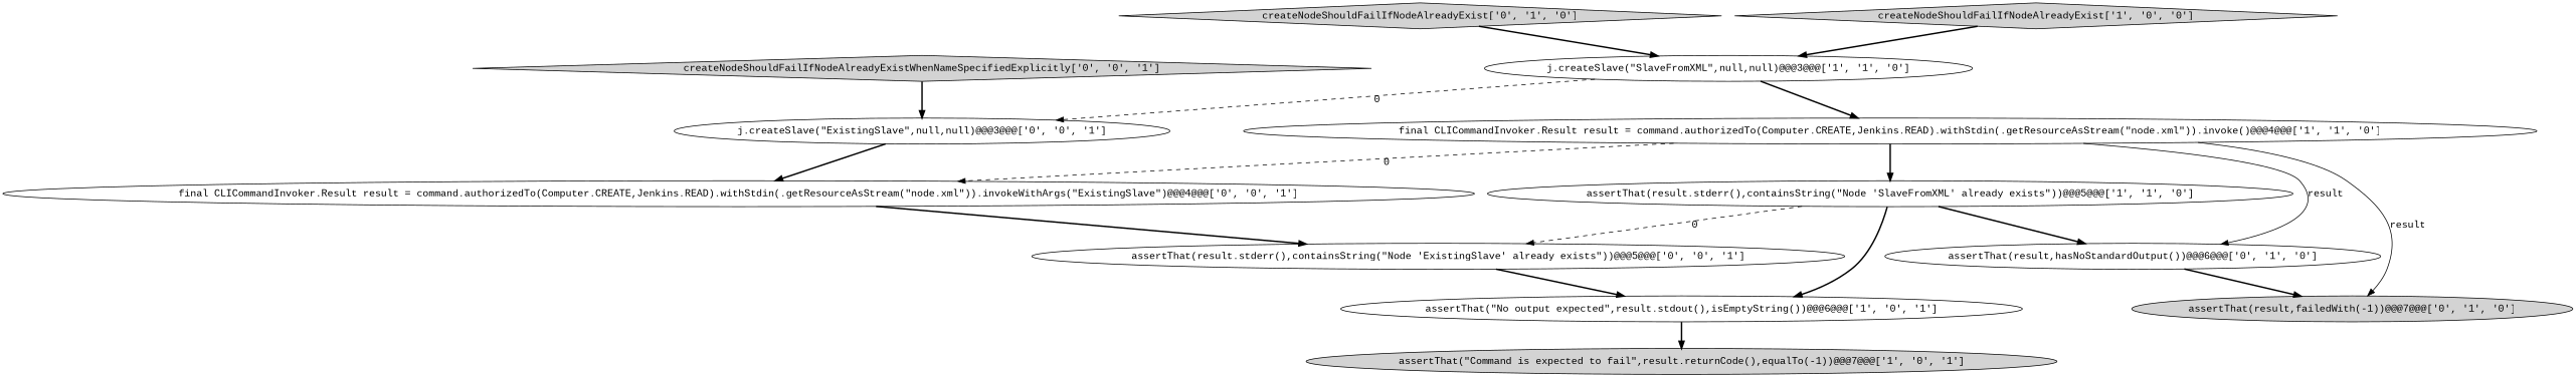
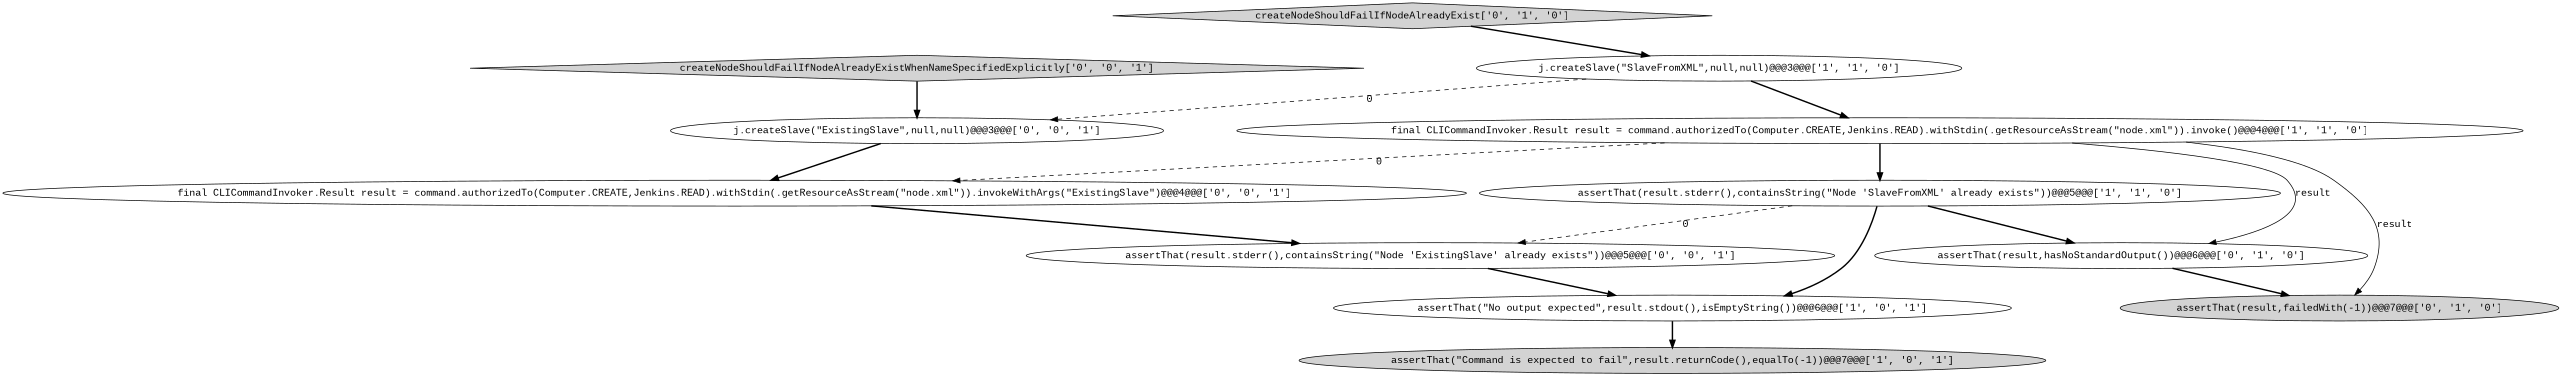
  digraph {
    fontname="Liberation Mono"
    node [fillcolor=white shape=ellipse style=filled fontname="Liberation Mono"]
    edge [style=bold fontname="Liberation Mono"]
    n1 [label="assertThat(result.stderr(),containsString(\"Node 'ExistingSlave' already exists\"))@@@5@@@['0', '0', '1']"]
    n2 [label="assertThat(\"No output expected\",result.stdout(),isEmptyString())@@@6@@@['1', '0', '1']"]
    n3 [label="j.createSlave(\"ExistingSlave\",null,null)@@@3@@@['0', '0', '1']"]
    n4 [label="final CLICommandInvoker.Result result = command.authorizedTo(Computer.CREATE,Jenkins.READ).withStdin(.getResourceAsStream(\"node.xml\")).invokeWithArgs(\"ExistingSlave\")@@@4@@@['0', '0', '1']"]
    n5 [fillcolor=lightgray label="createNodeShouldFailIfNodeAlreadyExist['0', '1', '0']" shape=diamond]
    n6 [label="j.createSlave(\"SlaveFromXML\",null,null)@@@3@@@['1', '1', '0']"]
    n7 [label="assertThat(result,hasNoStandardOutput())@@@6@@@['0', '1', '0']"]
    n8 [fillcolor=lightgray label="assertThat(result,failedWith(-1))@@@7@@@['0', '1', '0']"]
    n9 [label="assertThat(result.stderr(),containsString(\"Node 'SlaveFromXML' already exists\"))@@@5@@@['1', '1', '0']"]
-   n10 [fillcolor=lightgray label="createNodeShouldFailIfNodeAlreadyExist['1', '0', '0']" shape=diamond]
    n11 [label="final CLICommandInvoker.Result result = command.authorizedTo(Computer.CREATE,Jenkins.READ).withStdin(.getResourceAsStream(\"node.xml\")).invoke()@@@4@@@['1', '1', '0']"]
    n12 [fillcolor=lightgray label="assertThat(\"Command is expected to fail\",result.returnCode(),equalTo(-1))@@@7@@@['1', '0', '1']"]
    n13 [fillcolor=lightgray label="createNodeShouldFailIfNodeAlreadyExistWhenNameSpecifiedExplicitly['0', '0', '1']" shape=diamond]
    n1 -> n2
    n2 -> n12
    n3 -> n4
    n4 -> n1
    n5 -> n6
    n6 -> n3 [label=0 style=dashed]
    n6 -> n11
    n7 -> n8
    n9 -> n1 [label=0 style=dashed]
    n9 -> n2
    n9 -> n7
-   n10 -> n6
    n11 -> n4 [label=0 style=dashed]
    n11 -> n7 [label=result style=solid]
    n11 -> n8 [label=result style=solid]
    n11 -> n9
    n13 -> n3
  }
